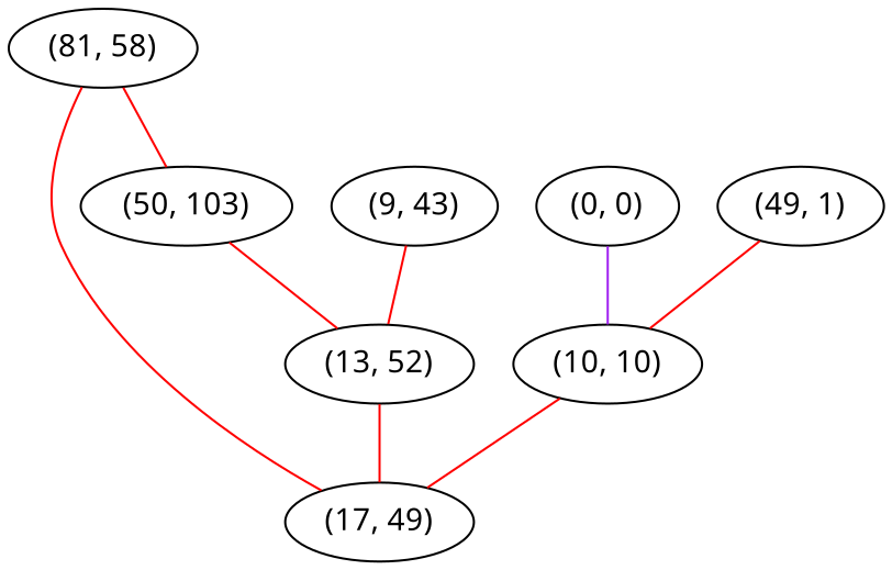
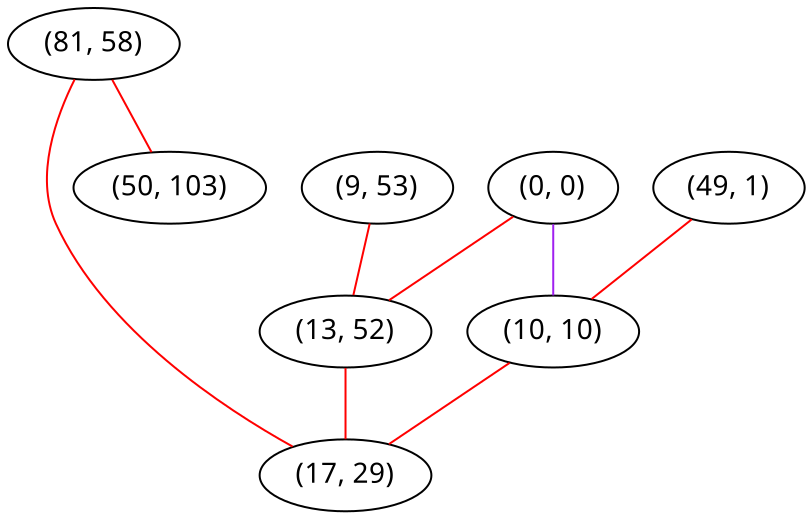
  graph {
    fontname="Noto Sans"
    node [fontname="Noto Sans"]
    edge [color=red fontname="Noto Sans" weight=1]
    n1 [label="(10, 10)"]
    "(0, 0)"
-   "(17, 49)"
+   "(17, 49)" [label="(17, 29)"]
    n4 [label="(49, 1)"]
    n5 [label="(81, 58)"]
    "(50, 103)"
    "(13, 52)"
-   "(9, 53)" [label="(9, 43)"]
+   "(9, 53)"
    n1 -- "(17, 49)"
    "(0, 0)" -- n1 [color=purple weight=4]
    n4 -- n1
    n5 -- "(17, 49)"
    n5 -- "(50, 103)"
-   "(50, 103)" -- "(13, 52)"
+   "(0, 0)" -- "(13, 52)"
    "(13, 52)" -- "(17, 49)"
    "(9, 53)" -- "(13, 52)"
  }
